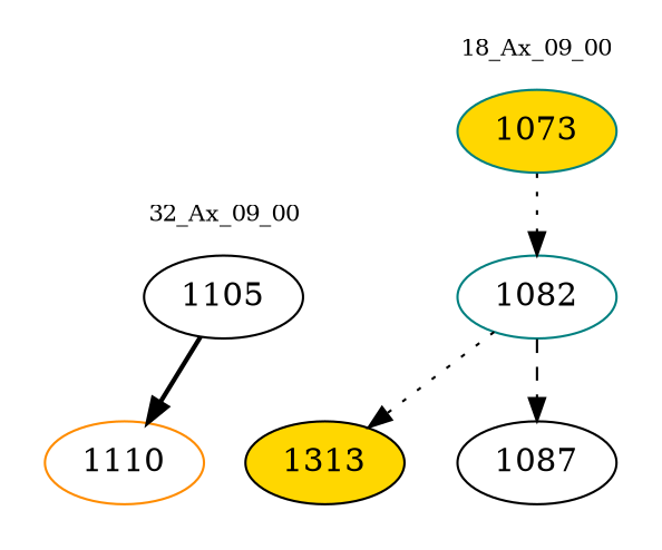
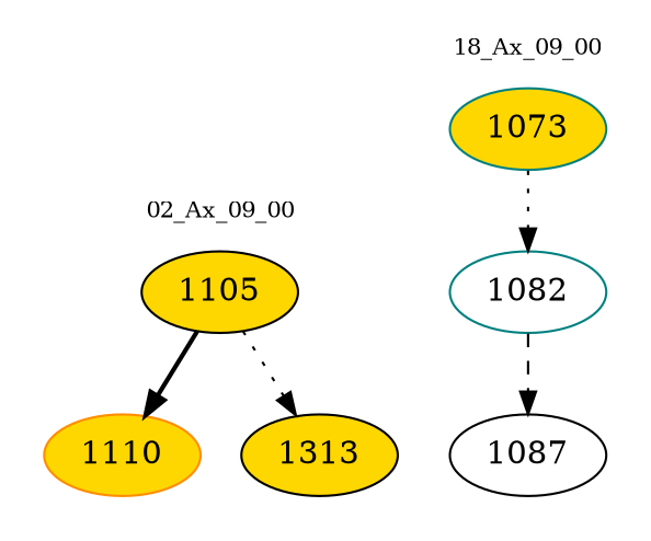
  digraph {
    node [color=black fillcolor=white style=filled]
    edge [color=black style=dotted]
-   n1 [label=1105]
-   n2 [color=darkorange label=1110]
+   n1 [fillcolor=gold label=1105]
+   n2 [color=darkorange fillcolor=gold label=1110]
    n3 [fillcolor=gold label=1313]
    n4 [color=teal fillcolor=gold label=1073]
    n5 [color=teal label=1082]
    n6 [label=1087]
    subgraph cluster_1 {
      color=white
      fontsize=10
-     label="32_Ax_09_00"
+     label="02_Ax_09_00"
      n1
      n2
      n3
    }
    subgraph cluster_2 {
      color=white
      fontsize=10
      label="18_Ax_09_00"
      n4
      n5
      n6
    }
    n1 -> n2 [style=bold]
-   n5 -> n3
+   n1 -> n3
    n4 -> n5
    n5 -> n6 [style=dashed]
  }
